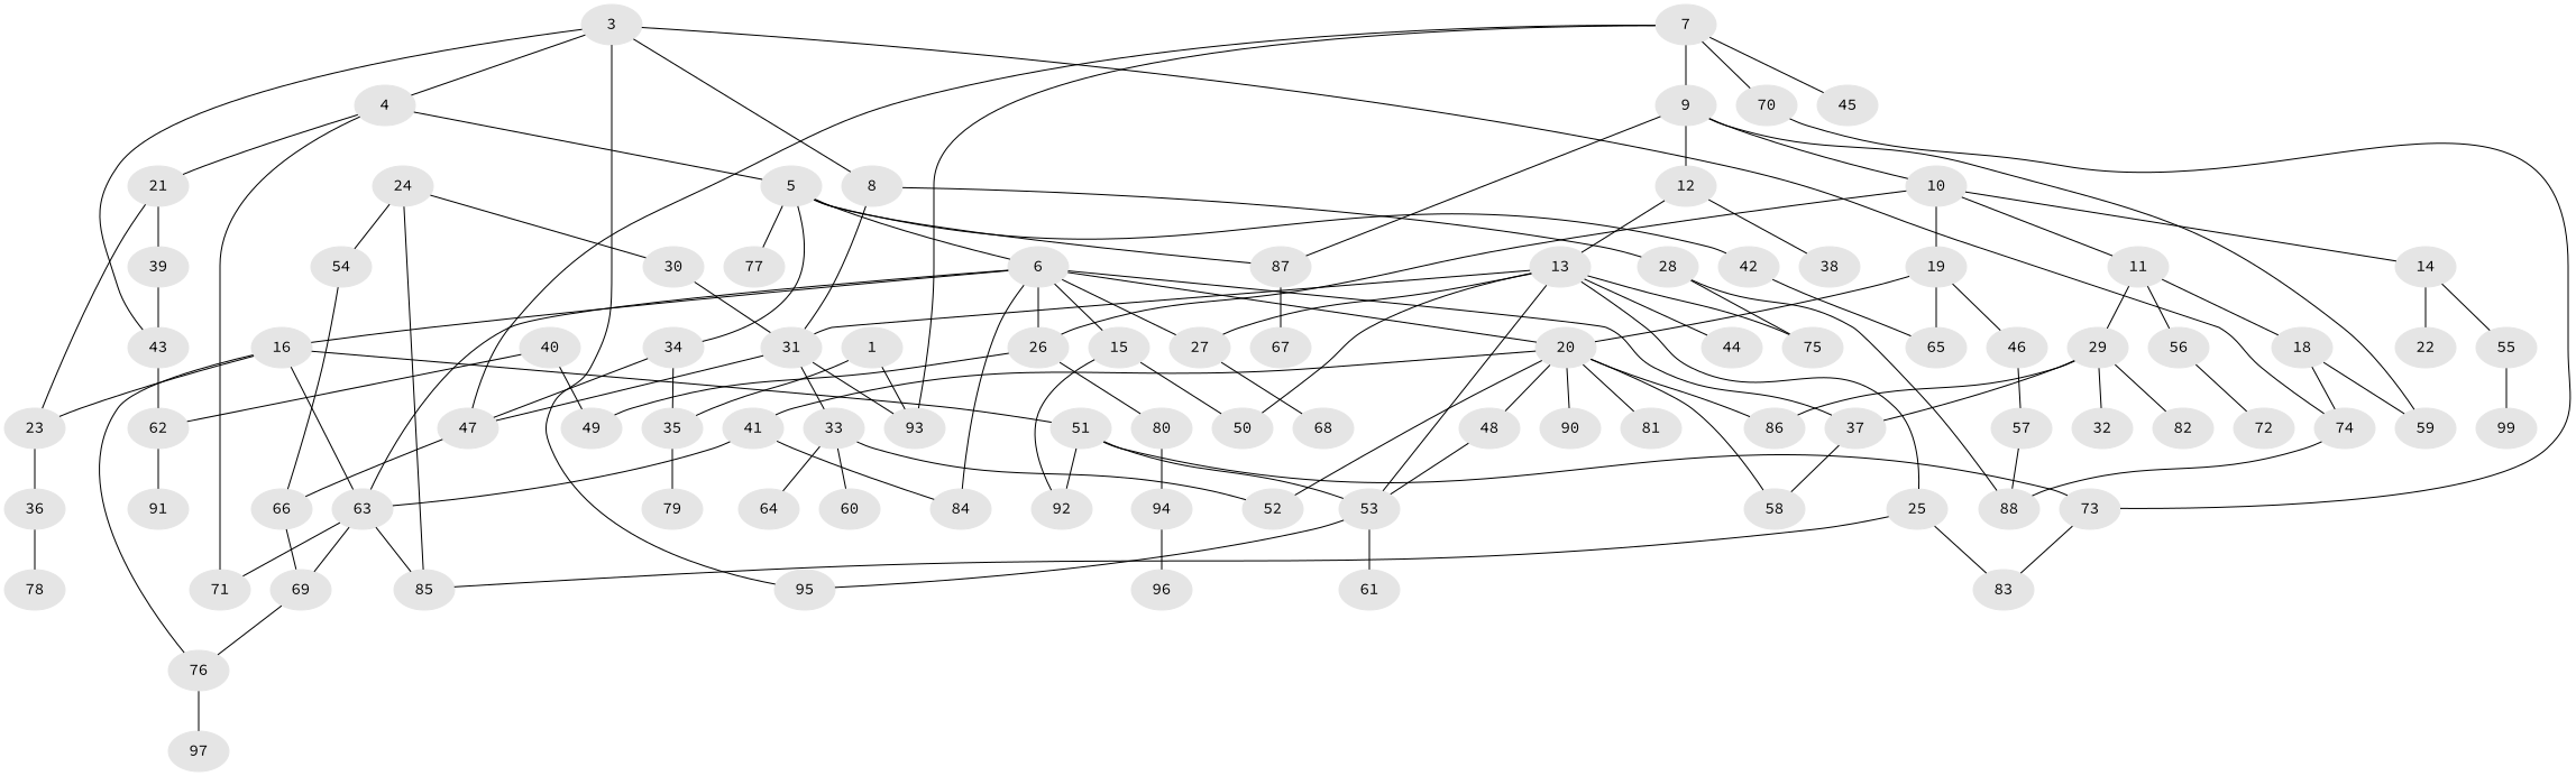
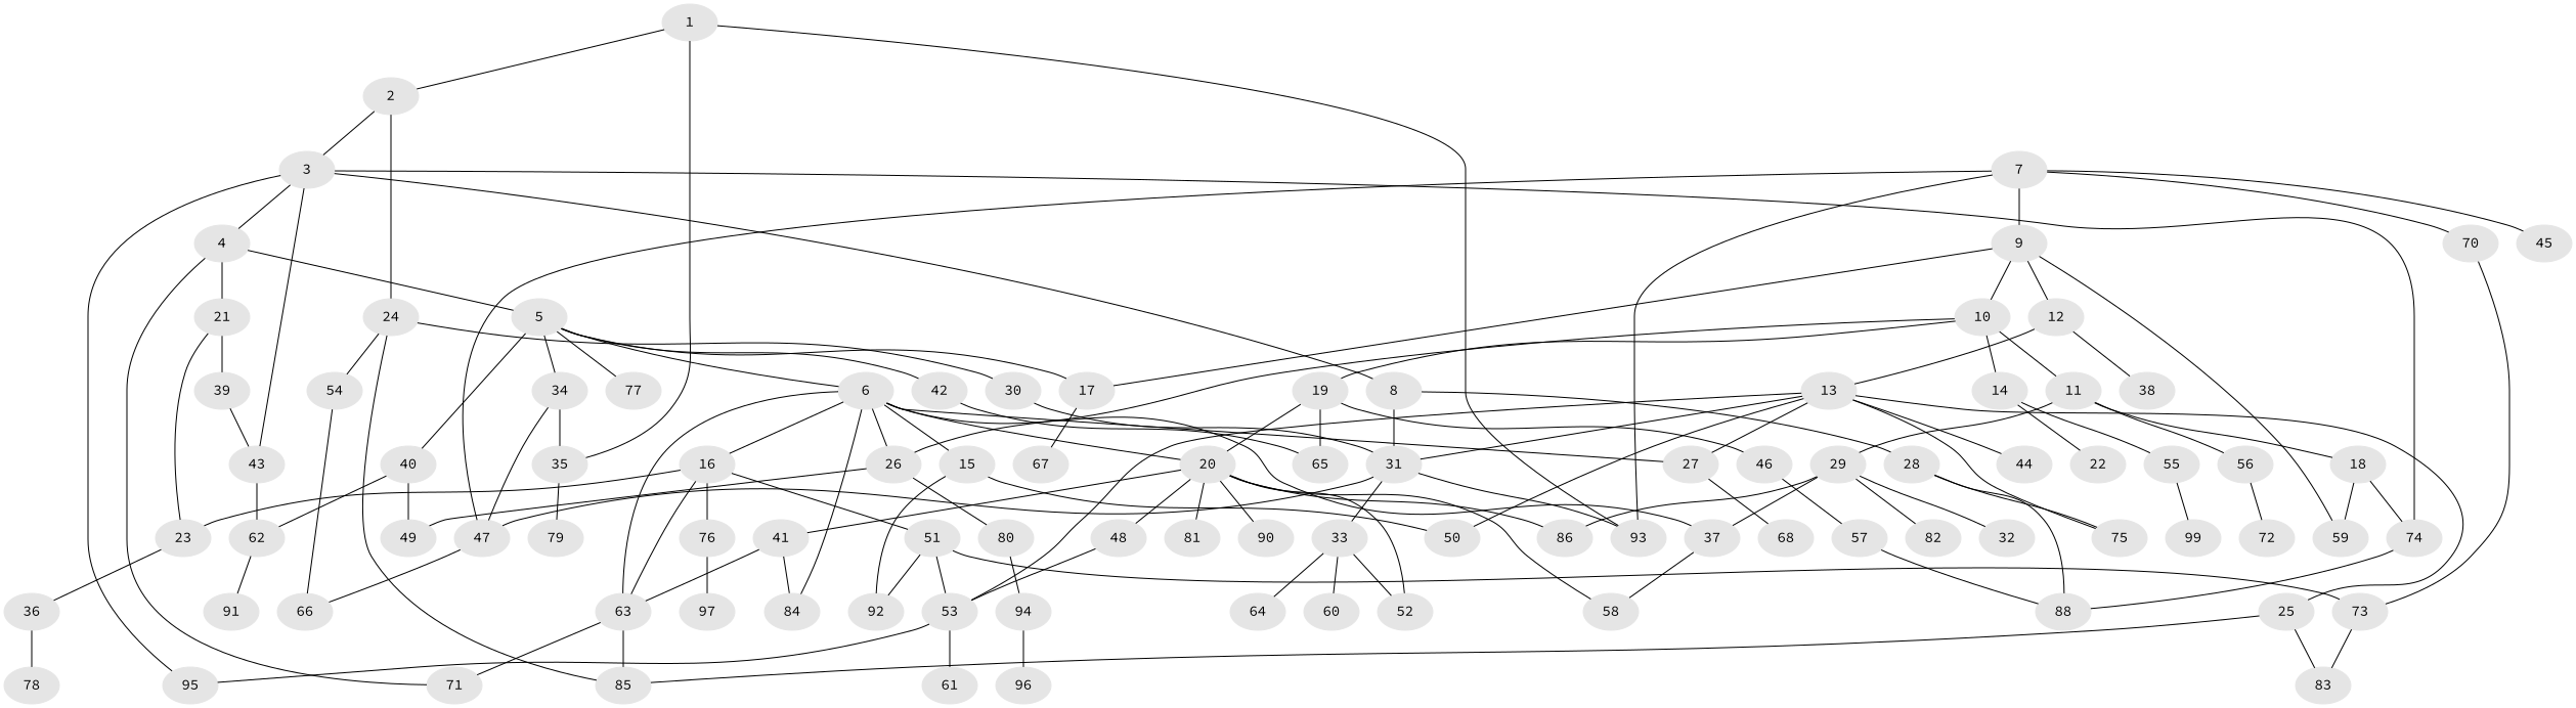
  graph {
    fontname="Source Code Pro"
    node [color=gray90 fontname="Source Code Pro" style=filled]
    edge [fontname="Source Code Pro"]
    1
+   2
    35
    93
    3
    24
    79
    4
    8
    43
    74
    95
    30
    54
    85
    5
    21
    71
    28
    31
    62
    88
    6
-   17 [label=87]
+   17
    34
    40
    42
    77
    7
    9
    45
    47
    70
    23
    39
    15
    16
    20
    26
    27
    37
    63
    84
    67
    49
    65
    50
    92
    51
    76
    41
    48
    58
    81
    86
    90
    52
    80
    68
-   69
    10
    12
    59
    66
    73
    75
    33
    11
    14
    19
    13
    38
    18
    29
    56
    22
    55
    46
    32
    82
    72
    25
    44
    53
    83
    61
    n87 [label=99]
    36
    n89 [label=97]
    57
    78
    94
    60
    64
    91
    96
+   1 -- 2
    1 -- 35
    1 -- 93
+   2 -- 3
+   2 -- 24
    35 -- 79
    3 -- 4
    3 -- 8
    3 -- 43
    3 -- 74
    3 -- 95
    24 -- 30
    24 -- 54
    24 -- 85
    4 -- 5
    4 -- 21
    4 -- 71
    8 -- 28
    8 -- 31
    43 -- 62
    74 -- 88
    30 -- 31
    54 -- 66
    5 -- 6
    5 -- 17
    5 -- 34
+   5 -- 40
    5 -- 42
    5 -- 77
    21 -- 23
    21 -- 39
    28 -- 88
    28 -- 75
    31 -- 93
    31 -- 47
    31 -- 33
    62 -- 91
    6 -- 15
    6 -- 16
    6 -- 20
    6 -- 26
    6 -- 27
    6 -- 37
    6 -- 63
    6 -- 84
    17 -- 67
    34 -- 35
    34 -- 47
    40 -- 62
    40 -- 49
    42 -- 65
    7 -- 93
    7 -- 9
    7 -- 45
    7 -- 47
    7 -- 70
    9 -- 17
    9 -- 10
    9 -- 12
    9 -- 59
    47 -- 66
    70 -- 73
    23 -- 36
    39 -- 43
    15 -- 50
    15 -- 92
    16 -- 23
    16 -- 63
    16 -- 51
    16 -- 76
    20 -- 41
    20 -- 48
    20 -- 58
    20 -- 81
    20 -- 86
    20 -- 90
    20 -- 52
    26 -- 49
    26 -- 80
    27 -- 68
    37 -- 58
    63 -- 85
    63 -- 71
-   63 -- 69
    51 -- 92
    51 -- 73
    51 -- 53
    76 -- n89
    41 -- 63
    41 -- 84
    48 -- 53
    80 -- 94
-   69 -- 76
    10 -- 26
    10 -- 11
    10 -- 14
    10 -- 19
    12 -- 13
    12 -- 38
-   66 -- 69
    73 -- 83
    33 -- 52
    33 -- 60
    33 -- 64
    11 -- 18
    11 -- 29
    11 -- 56
    14 -- 22
    14 -- 55
    19 -- 20
    19 -- 65
    19 -- 46
    13 -- 31
    13 -- 27
    13 -- 50
    13 -- 75
    13 -- 25
    13 -- 44
    13 -- 53
    18 -- 74
    18 -- 59
    29 -- 37
    29 -- 86
    29 -- 32
    29 -- 82
    56 -- 72
    55 -- n87
    46 -- 57
    25 -- 85
    25 -- 83
    53 -- 95
    53 -- 61
    36 -- 78
    57 -- 88
    94 -- 96
  }
